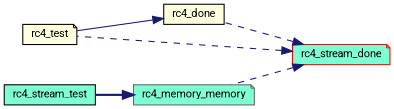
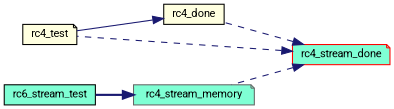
  digraph {
    fontname=Roboto
    rankdir=RL
    node [color=black fillcolor=aquamarine fontname=Roboto fontsize=10 shape=note style=filled]
    edge [color=midnightblue dir=back fontname=Roboto fontsize=10 labelfontname=Helvetica labelfontsize=10 style=dashed]
    n1 [color=red fontcolor=black height=0.2 label=rc4_stream_done width=0.4]
    n2 [fillcolor=lightyellow height=0.2 label=rc4_done shape=box width=0.4]
-   n3 [color=gray40 height=0.2 label=rc4_memory_memory width=0.4]
+   n3 [color=gray40 height=0.2 label=rc4_stream_memory width=0.4]
    n4 [fillcolor=lightyellow height=0.2 label=rc4_test width=0.4]
-   n5 [height=0.2 label=rc4_stream_test shape=box width=0.4]
+   n5 [height=0.2 label=rc6_stream_test shape=box width=0.4]
    n1 -> n2
    n1 -> n3
    n1 -> n4
    n2 -> n4 [style=solid]
    n3 -> n5 [style=bold]
  }
